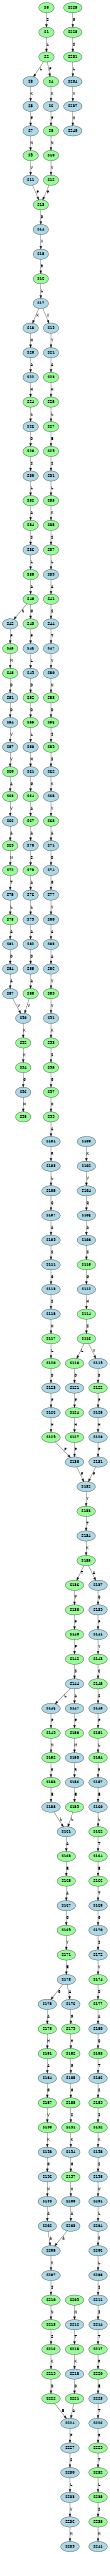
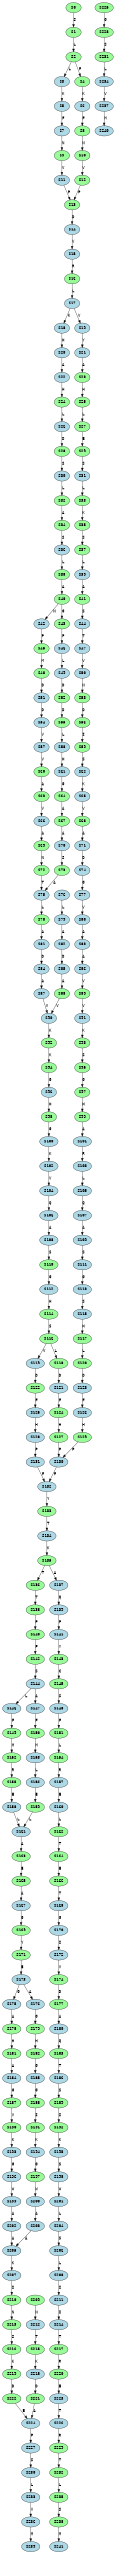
  strict digraph {
    fontname="DejaVu Sans Mono"
    node [fillcolor=lightblue fontname="DejaVu Sans Mono" style=filled]
    edge [fontname="DejaVu Sans Mono"]
    S0 [fillcolor=palegreen]
    S1 [fillcolor=palegreen]
    S2 [fillcolor=palegreen]
    S3
    S4 [fillcolor=palegreen]
    S5
    S6
    S7
    S8 [fillcolor=palegreen]
    S9 [fillcolor=palegreen]
    S10 [fillcolor=palegreen]
    S11
    S12 [fillcolor=palegreen]
    S13 [fillcolor=palegreen]
    S14
    S15
    S16 [fillcolor=palegreen]
    S17
    S18
    S19
    S20
    S21
    S22
    S23 [fillcolor=palegreen]
    S24 [fillcolor=palegreen]
    S25 [fillcolor=palegreen]
    S26
    S27 [fillcolor=palegreen]
    S28 [fillcolor=palegreen]
    S29 [fillcolor=palegreen]
    S30
    S31
    S32 [fillcolor=palegreen]
    S33 [fillcolor=palegreen]
    S34 [fillcolor=palegreen]
    S35 [fillcolor=palegreen]
    S36
    S37 [fillcolor=palegreen]
    S38 [fillcolor=palegreen]
    S39
    S40 [fillcolor=palegreen]
    S41 [fillcolor=palegreen]
    S42
    S43 [fillcolor=palegreen]
    S44
    S45 [fillcolor=palegreen]
    S46
    S47
    S48 [fillcolor=palegreen]
    S49
    S50
    S51
    S52 [fillcolor=palegreen]
    S53 [fillcolor=palegreen]
    S54
    S55 [fillcolor=palegreen]
    S56 [fillcolor=palegreen]
    S57
    S58
    S59 [fillcolor=palegreen]
    S60 [fillcolor=palegreen]
    S61
    S62
    S63 [fillcolor=palegreen]
    S64 [fillcolor=palegreen]
    S65
    S66
    S67 [fillcolor=palegreen]
    S68 [fillcolor=palegreen]
    S69 [fillcolor=palegreen]
    S70
    S71
    S72 [fillcolor=palegreen]
    S73 [fillcolor=palegreen]
    S74
    S75
    S76
    S77
    S78 [fillcolor=palegreen]
    S79
    S80
    S81
    S82
    S83
    S84
    S85
    S86
    S87
    S88 [fillcolor=palegreen]
    S89 [fillcolor=palegreen]
    S90
    S91
    S92 [fillcolor=palegreen]
    S93 [fillcolor=palegreen]
    S94 [fillcolor=palegreen]
    S95 [fillcolor=palegreen]
    S96
    S97 [fillcolor=palegreen]
    S98 [fillcolor=palegreen]
    S99 [fillcolor=palegreen]
    S100
    S101
    S102
    S103
    S104
    S105
    S106
    S107
    S108
    S109
    S110 [fillcolor=palegreen]
    S111
    S112
    S113
    S114 [fillcolor=palegreen]
    S115
    S116 [fillcolor=palegreen]
    S117 [fillcolor=palegreen]
    S118 [fillcolor=palegreen]
    S119
    S120 [fillcolor=palegreen]
    S121
    S122 [fillcolor=palegreen]
    S123
    S124 [fillcolor=palegreen]
    S125
    S126
    S127 [fillcolor=palegreen]
    S128
    S129 [fillcolor=palegreen]
    S130
    S131
    S132
    S133 [fillcolor=palegreen]
    S134
    S135 [fillcolor=palegreen]
    S136 [fillcolor=palegreen]
    S137
    S138 [fillcolor=palegreen]
    S139
    S140 [fillcolor=palegreen]
    S141
    S142 [fillcolor=palegreen]
    S143 [fillcolor=palegreen]
    S144
    S145 [fillcolor=palegreen]
    S146
    S147
    S148
    S149 [fillcolor=palegreen]
    S150 [fillcolor=palegreen]
    S151 [fillcolor=palegreen]
    S152 [fillcolor=palegreen]
    S153
    S154 [fillcolor=palegreen]
    S155 [fillcolor=palegreen]
    S156
    S157
    S158
    S159 [fillcolor=palegreen]
    S160
    S161
    S162 [fillcolor=palegreen]
    S163 [fillcolor=palegreen]
    S164 [fillcolor=palegreen]
    S165 [fillcolor=palegreen]
    S166 [fillcolor=palegreen]
    S167
    S168
    S169 [fillcolor=palegreen]
    S170
    S171 [fillcolor=palegreen]
    S172
    S173
    S174 [fillcolor=palegreen]
    S175
    S176
    S177 [fillcolor=palegreen]
    S178 [fillcolor=palegreen]
    S179 [fillcolor=palegreen]
    S180
    S181 [fillcolor=palegreen]
    S182 [fillcolor=palegreen]
    S183 [fillcolor=palegreen]
    S184
    S185
    S186
    S187 [fillcolor=palegreen]
    S188 [fillcolor=palegreen]
    S189 [fillcolor=palegreen]
    S190 [fillcolor=palegreen]
    S191 [fillcolor=palegreen]
    S192 [fillcolor=palegreen]
    S193
    S194
    S195
    S196
    S197 [fillcolor=palegreen]
    S198
    S199
    S200
    S201
    S202
    S203
    S204
    S205
    S206
    S207
    S208
    S210 [fillcolor=palegreen]
    S211
    S209 [fillcolor=palegreen]
    S212
    S213 [fillcolor=palegreen]
    S214
    S215 [fillcolor=palegreen]
    S216 [fillcolor=palegreen]
    S217 [fillcolor=palegreen]
    S218
    S219 [fillcolor=palegreen]
    S220 [fillcolor=palegreen]
    S221 [fillcolor=palegreen]
    S222 [fillcolor=palegreen]
    S223
    S224
    S226
    S227
    S225 [fillcolor=palegreen]
    S228 [fillcolor=palegreen]
    S229 [fillcolor=palegreen]
    S230
    S231 [fillcolor=palegreen]
    S232 [fillcolor=palegreen]
    S233
    S234
    S235 [fillcolor=palegreen]
    S236
    S237
    S238 [fillcolor=palegreen]
    S239
    S240
    S241
    S0 -> S1 [label=S]
    S1 -> S2 [label=L]
    S2 -> S3 [label=L]
    S2 -> S4 [label=F]
    S3 -> S5 [label=K]
    S4 -> S6 [label=K]
    S5 -> S7 [label=F]
    S6 -> S8 [label=F]
    S7 -> S9 [label=N]
    S8 -> S10 [label=N]
    S9 -> S11 [label=V]
    S10 -> S12 [label=V]
    S11 -> S13 [label=P]
    S12 -> S13 [label=P]
    S13 -> S14 [label=D]
    S14 -> S15 [label=V]
    S15 -> S16 [label=R]
    S16 -> S17 [label=L]
    S17 -> S18 [label=K]
    S17 -> S19 [label=V]
    S18 -> S20 [label=H]
    S19 -> S21 [label=Y]
    S20 -> S22 [label=A]
    S21 -> S23 [label=A]
    S22 -> S24 [label=H]
    S23 -> S25 [label=H]
    S24 -> S26 [label=L]
    S25 -> S27 [label=L]
    S26 -> S28 [label=D]
    S27 -> S29 [label=E]
    S28 -> S30 [label=S]
    S29 -> S31 [label=S]
    S30 -> S32 [label=L]
    S31 -> S33 [label=L]
    S32 -> S34 [label=A]
    S33 -> S35 [label=K]
    S34 -> S36 [label=S]
    S35 -> S37 [label=S]
    S36 -> S38 [label=L]
    S37 -> S39 [label=L]
    S38 -> S40 [label=A]
    S39 -> S41 [label=A]
    S40 -> S42 [label=N]
    S40 -> S43 [label=G]
    S41 -> S44 [label=S]
    S42 -> S45 [label=P]
    S43 -> S46 [label=P]
    S44 -> S47 [label=T]
    S45 -> S48 [label=M]
    S46 -> S49 [label=L]
    S47 -> S50 [label=V]
    S48 -> S51 [label=D]
    S49 -> S52 [label=D]
    S50 -> S53 [label=N]
    S51 -> S54 [label=D]
    S52 -> S55 [label=D]
    S53 -> S56 [label=D]
    S54 -> S57 [label=V]
    S55 -> S58 [label=L]
    S56 -> S59 [label=I]
    S57 -> S60 [label=V]
    S58 -> S61 [label=H]
    S59 -> S62 [label=S]
    S60 -> S63 [label=A]
    S61 -> S64 [label=G]
    S62 -> S65 [label=K]
    S63 -> S66 [label=V]
    S64 -> S67 [label=A]
    S65 -> S68 [label=V]
    S66 -> S69 [label=A]
    S67 -> S70 [label=A]
    S68 -> S71 [label=A]
    S69 -> S72 [label=N]
    S70 -> S73 [label=S]
    S71 -> S74 [label=D]
    S72 -> S75 [label=T]
-   S73 -> S76 [label=A]
+   S73 -> S75 [label=A]
    S74 -> S77 [label=G]
    S75 -> S78 [label=L]
    S76 -> S79 [label=L]
    S77 -> S80 [label=V]
    S78 -> S81 [label=A]
    S79 -> S82 [label=A]
    S80 -> S83 [label=A]
    S81 -> S84 [label=D]
    S82 -> S85 [label=D]
    S83 -> S86 [label=A]
    S84 -> S87 [label=A]
    S85 -> S88 [label=A]
    S86 -> S89 [label=V]
    S87 -> S90 [label=V]
    S88 -> S90 [label=V]
    S89 -> S91 [label=V]
    S90 -> S92 [label=K]
    S91 -> S93 [label=K]
    S92 -> S94 [label=K]
    S93 -> S95 [label=S]
    S94 -> S96 [label=G]
    S95 -> S97 [label=G]
    S96 -> S98 [label=H]
    S97 -> S99 [label=H]
+   S98 -> S100 [label=G]
    S99 -> S101 [label=A]
    S100 -> S102 [label=K]
    S101 -> S103 [label=R]
    S102 -> S104 [label=V]
    S103 -> S105 [label=L]
    S104 -> S106 [label=Q]
    S105 -> S107 [label=Q]
    S106 -> S108 [label=A]
    S107 -> S109 [label=A]
    S108 -> S110 [label=S]
    S109 -> S111 [label=S]
    S110 -> S112 [label=G]
    S111 -> S113 [label=G]
    S112 -> S114 [label=H]
    S113 -> S115 [label=S]
    S114 -> S116 [label=S]
    S115 -> S117 [label=H]
    S116 -> S118 [label=L]
    S116 -> S119 [label=V]
    S117 -> S120 [label=L]
    S118 -> S121 [label=D]
    S119 -> S122 [label=D]
    S120 -> S123 [label=D]
    S121 -> S124 [label=F]
    S122 -> S125 [label=F]
    S123 -> S126 [label=F]
    S124 -> S127 [label=H]
    S125 -> S128 [label=H]
    S126 -> S129 [label=H]
    S127 -> S130 [label=P]
    S128 -> S131 [label=P]
    S129 -> S130 [label=P]
    S130 -> S132 [label=F]
    S131 -> S132 [label=F]
    S132 -> S133 [label=Y]
    S133 -> S134 [label=T]
    S134 -> S135 [label=K]
    S135 -> S136 [label=T]
    S135 -> S137 [label=A]
    S136 -> S138 [label=T]
    S137 -> S139 [label=Q]
    S138 -> S140 [label=P]
    S139 -> S141 [label=P]
    S140 -> S142 [label=F]
    S141 -> S143 [label=Y]
    S142 -> S144 [label=S]
    S143 -> S145 [label=C]
    S144 -> S146 [label=L]
    S144 -> S147 [label=A]
    S145 -> S148 [label=S]
    S146 -> S149 [label=F]
    S147 -> S150 [label=F]
    S148 -> S151 [label=F]
    S149 -> S152 [label=M]
    S150 -> S153 [label=M]
    S151 -> S154 [label=L]
    S152 -> S155 [label=R]
-   S153 -> S156 [label=R]
+   S153 -> S156 [label=L]
    S154 -> S157 [label=R]
    S155 -> S158 [label=E]
    S156 -> S159 [label=E]
    S157 -> S160 [label=E]
    S158 -> S161 [label=L]
    S159 -> S161 [label=L]
    S160 -> S162 [label=L]
    S161 -> S163 [label=A]
    S162 -> S164 [label=T]
    S163 -> S165 [label=E]
    S164 -> S166 [label=E]
    S165 -> S167 [label=A]
    S166 -> S168 [label=T]
    S167 -> S169 [label=G]
    S168 -> S170 [label=G]
    S169 -> S171 [label=Y]
    S170 -> S172 [label=I]
    S171 -> S173 [label=E]
    S172 -> S174 [label=V]
    S173 -> S175 [label=G]
    S173 -> S176 [label=A]
    S174 -> S177 [label=D]
    S175 -> S178 [label=A]
    S176 -> S179 [label=G]
    S177 -> S180 [label=A]
    S178 -> S181 [label=H]
    S179 -> S182 [label=H]
    S180 -> S183 [label=Q]
    S181 -> S184 [label=A]
    S182 -> S185 [label=G]
    S183 -> S186 [label=T]
    S184 -> S187 [label=G]
    S185 -> S188 [label=G]
    S186 -> S189 [label=S]
    S187 -> S190 [label=V]
    S188 -> S191 [label=I]
    S189 -> S192 [label=I]
    S190 -> S193 [label=K]
    S191 -> S194 [label=K]
    S192 -> S195 [label=K]
    S193 -> S196 [label=G]
    S194 -> S197 [label=G]
    S195 -> S198 [label=S]
    S196 -> S199 [label=W]
    S197 -> S200 [label=W]
    S198 -> S201 [label=W]
    S199 -> S202 [label=A]
    S200 -> S203 [label=A]
    S201 -> S204 [label=L]
    S202 -> S205 [label=A]
    S203 -> S205 [label=A]
    S204 -> S206 [label=S]
    S205 -> S207 [label=K]
    S206 -> S208 [label=L]
    S207 -> S210 [label=I]
    S208 -> S211 [label=I]
    S210 -> S213 [label=N]
    S211 -> S214 [label=I]
    S209 -> S212 [label=N]
    S212 -> S215 [label=T]
    S213 -> S216 [label=S]
    S214 -> S217 [label=T]
    S215 -> S218 [label=K]
    S216 -> S219 [label=K]
    S217 -> S220 [label=R]
    S218 -> S221 [label=D]
    S219 -> S222 [label=D]
    S220 -> S223 [label=E]
    S221 -> S224 [label=A]
    S222 -> S224 [label=E]
    S223 -> S226 [label=T]
    S224 -> S227 [label=P]
    S226 -> S229 [label=R]
    S227 -> S230 [label=S]
    S225 -> S228 [label=G]
    S228 -> S231 [label=S]
    S229 -> S232 [label=T]
    S230 -> S233 [label=L]
    S231 -> S234 [label=L]
    S232 -> S235 [label=L]
    S233 -> S236 [label=V]
    S234 -> S237 [label=V]
    S235 -> S238 [label=S]
    S236 -> S239 [label=M]
    S237 -> S240 [label=M]
    S238 -> S241 [label=M]
  }
